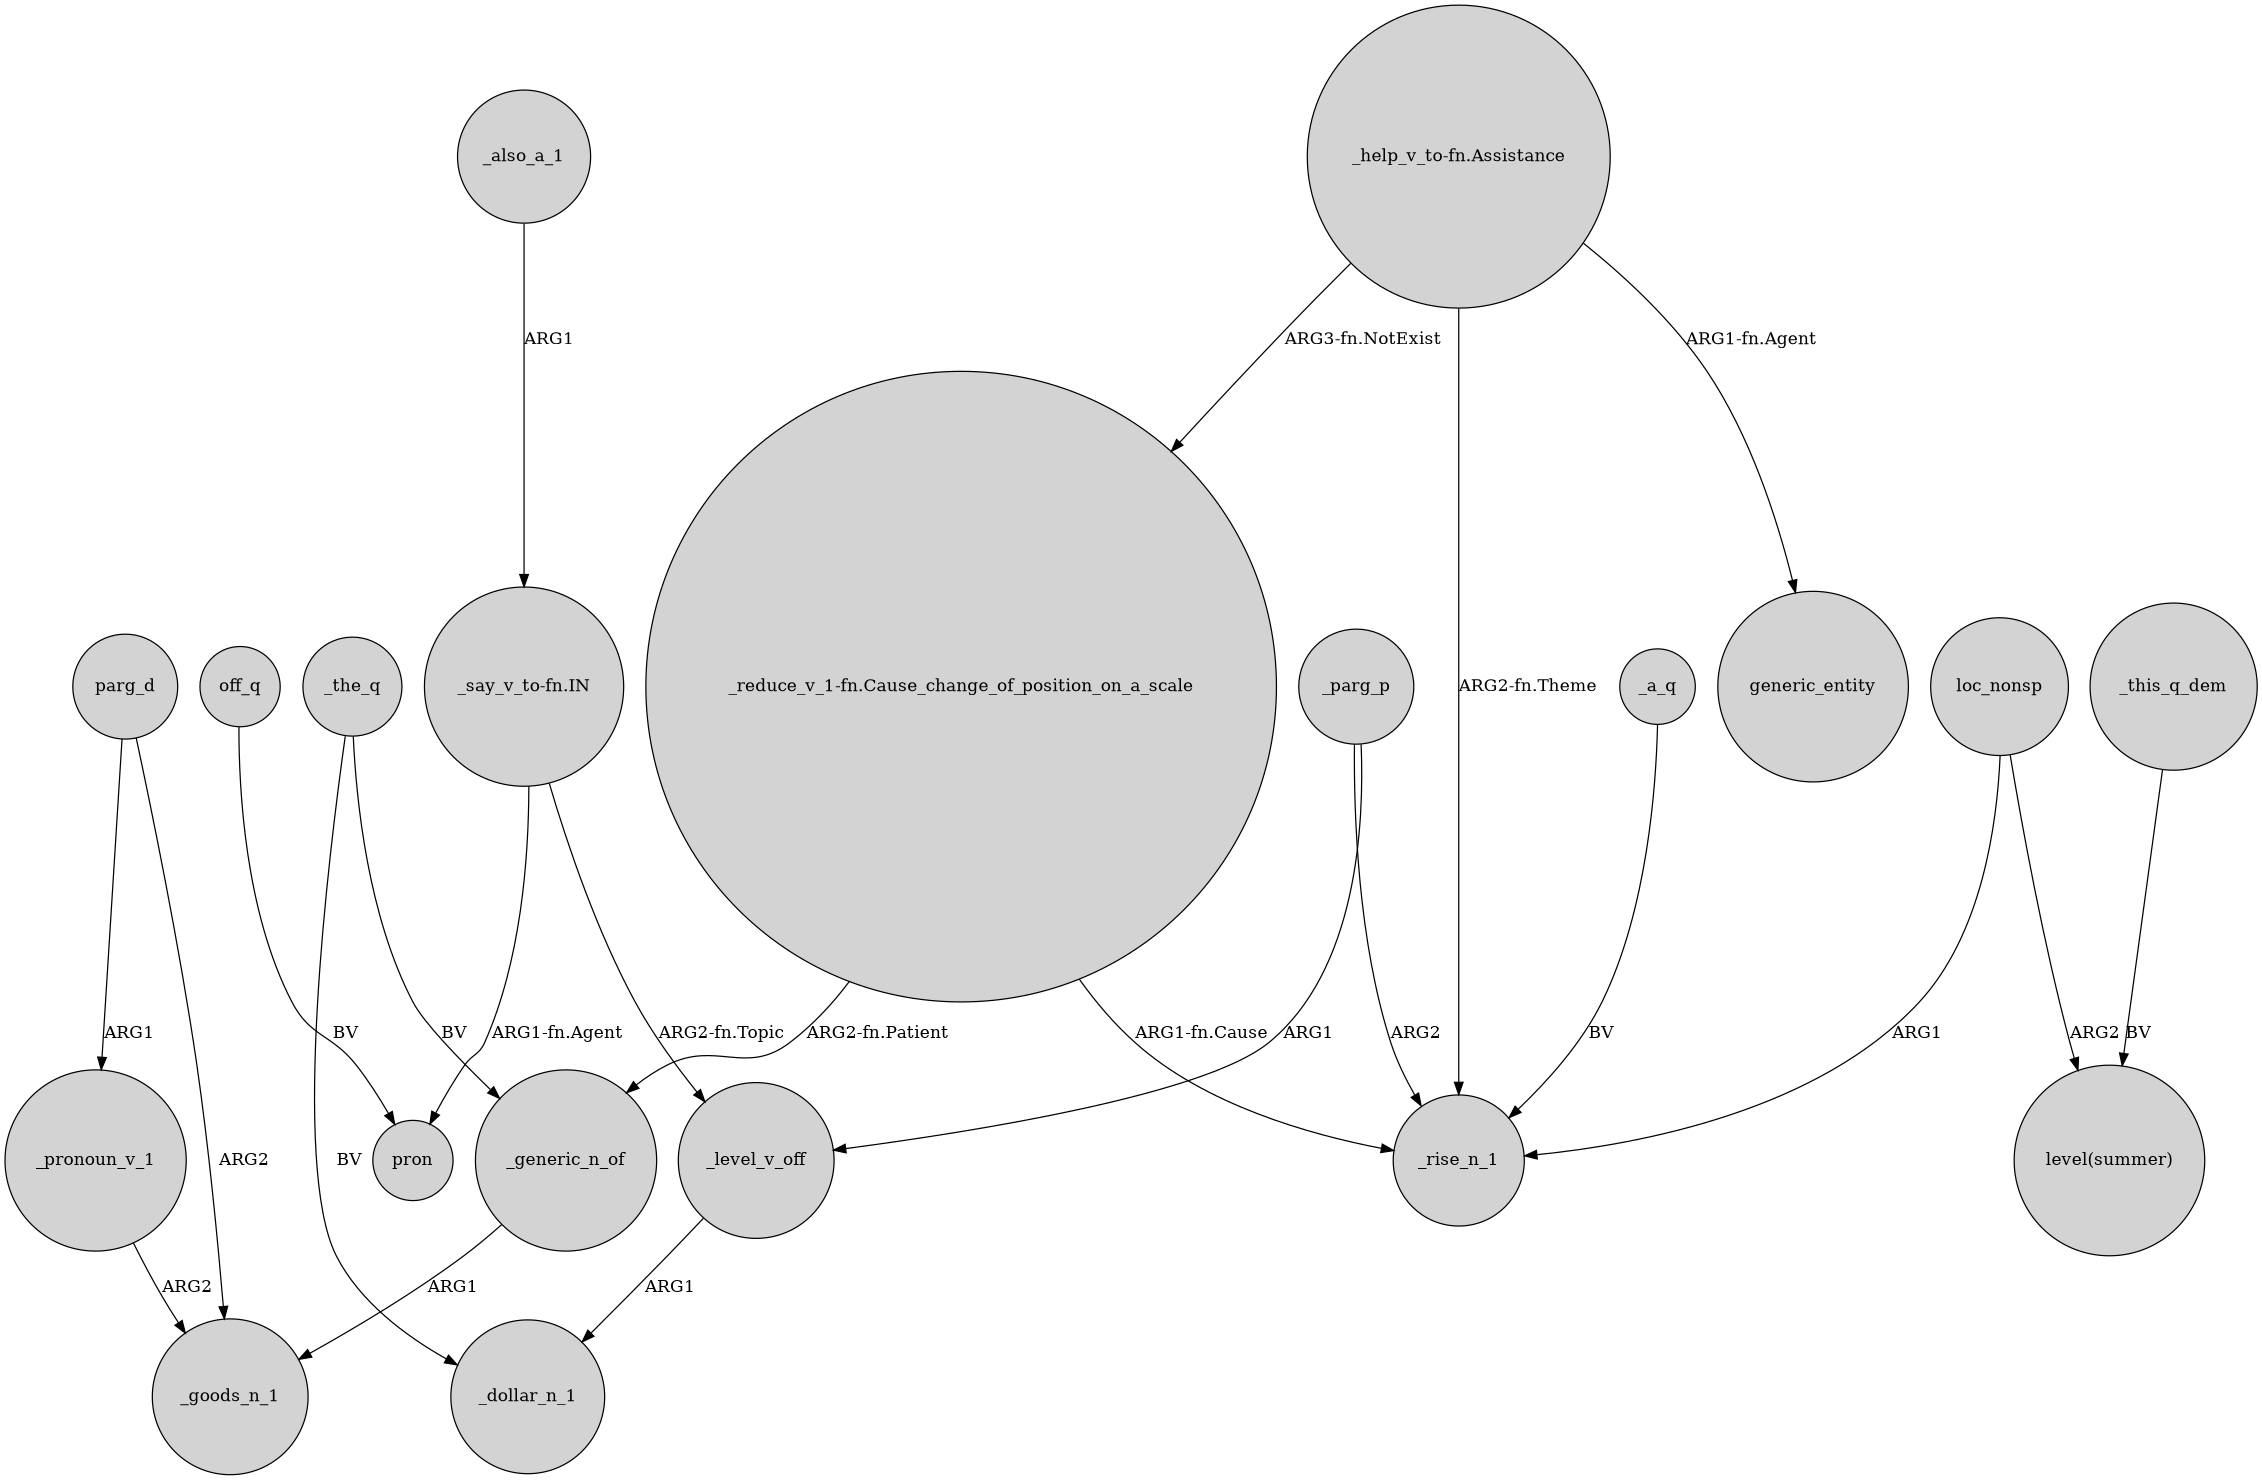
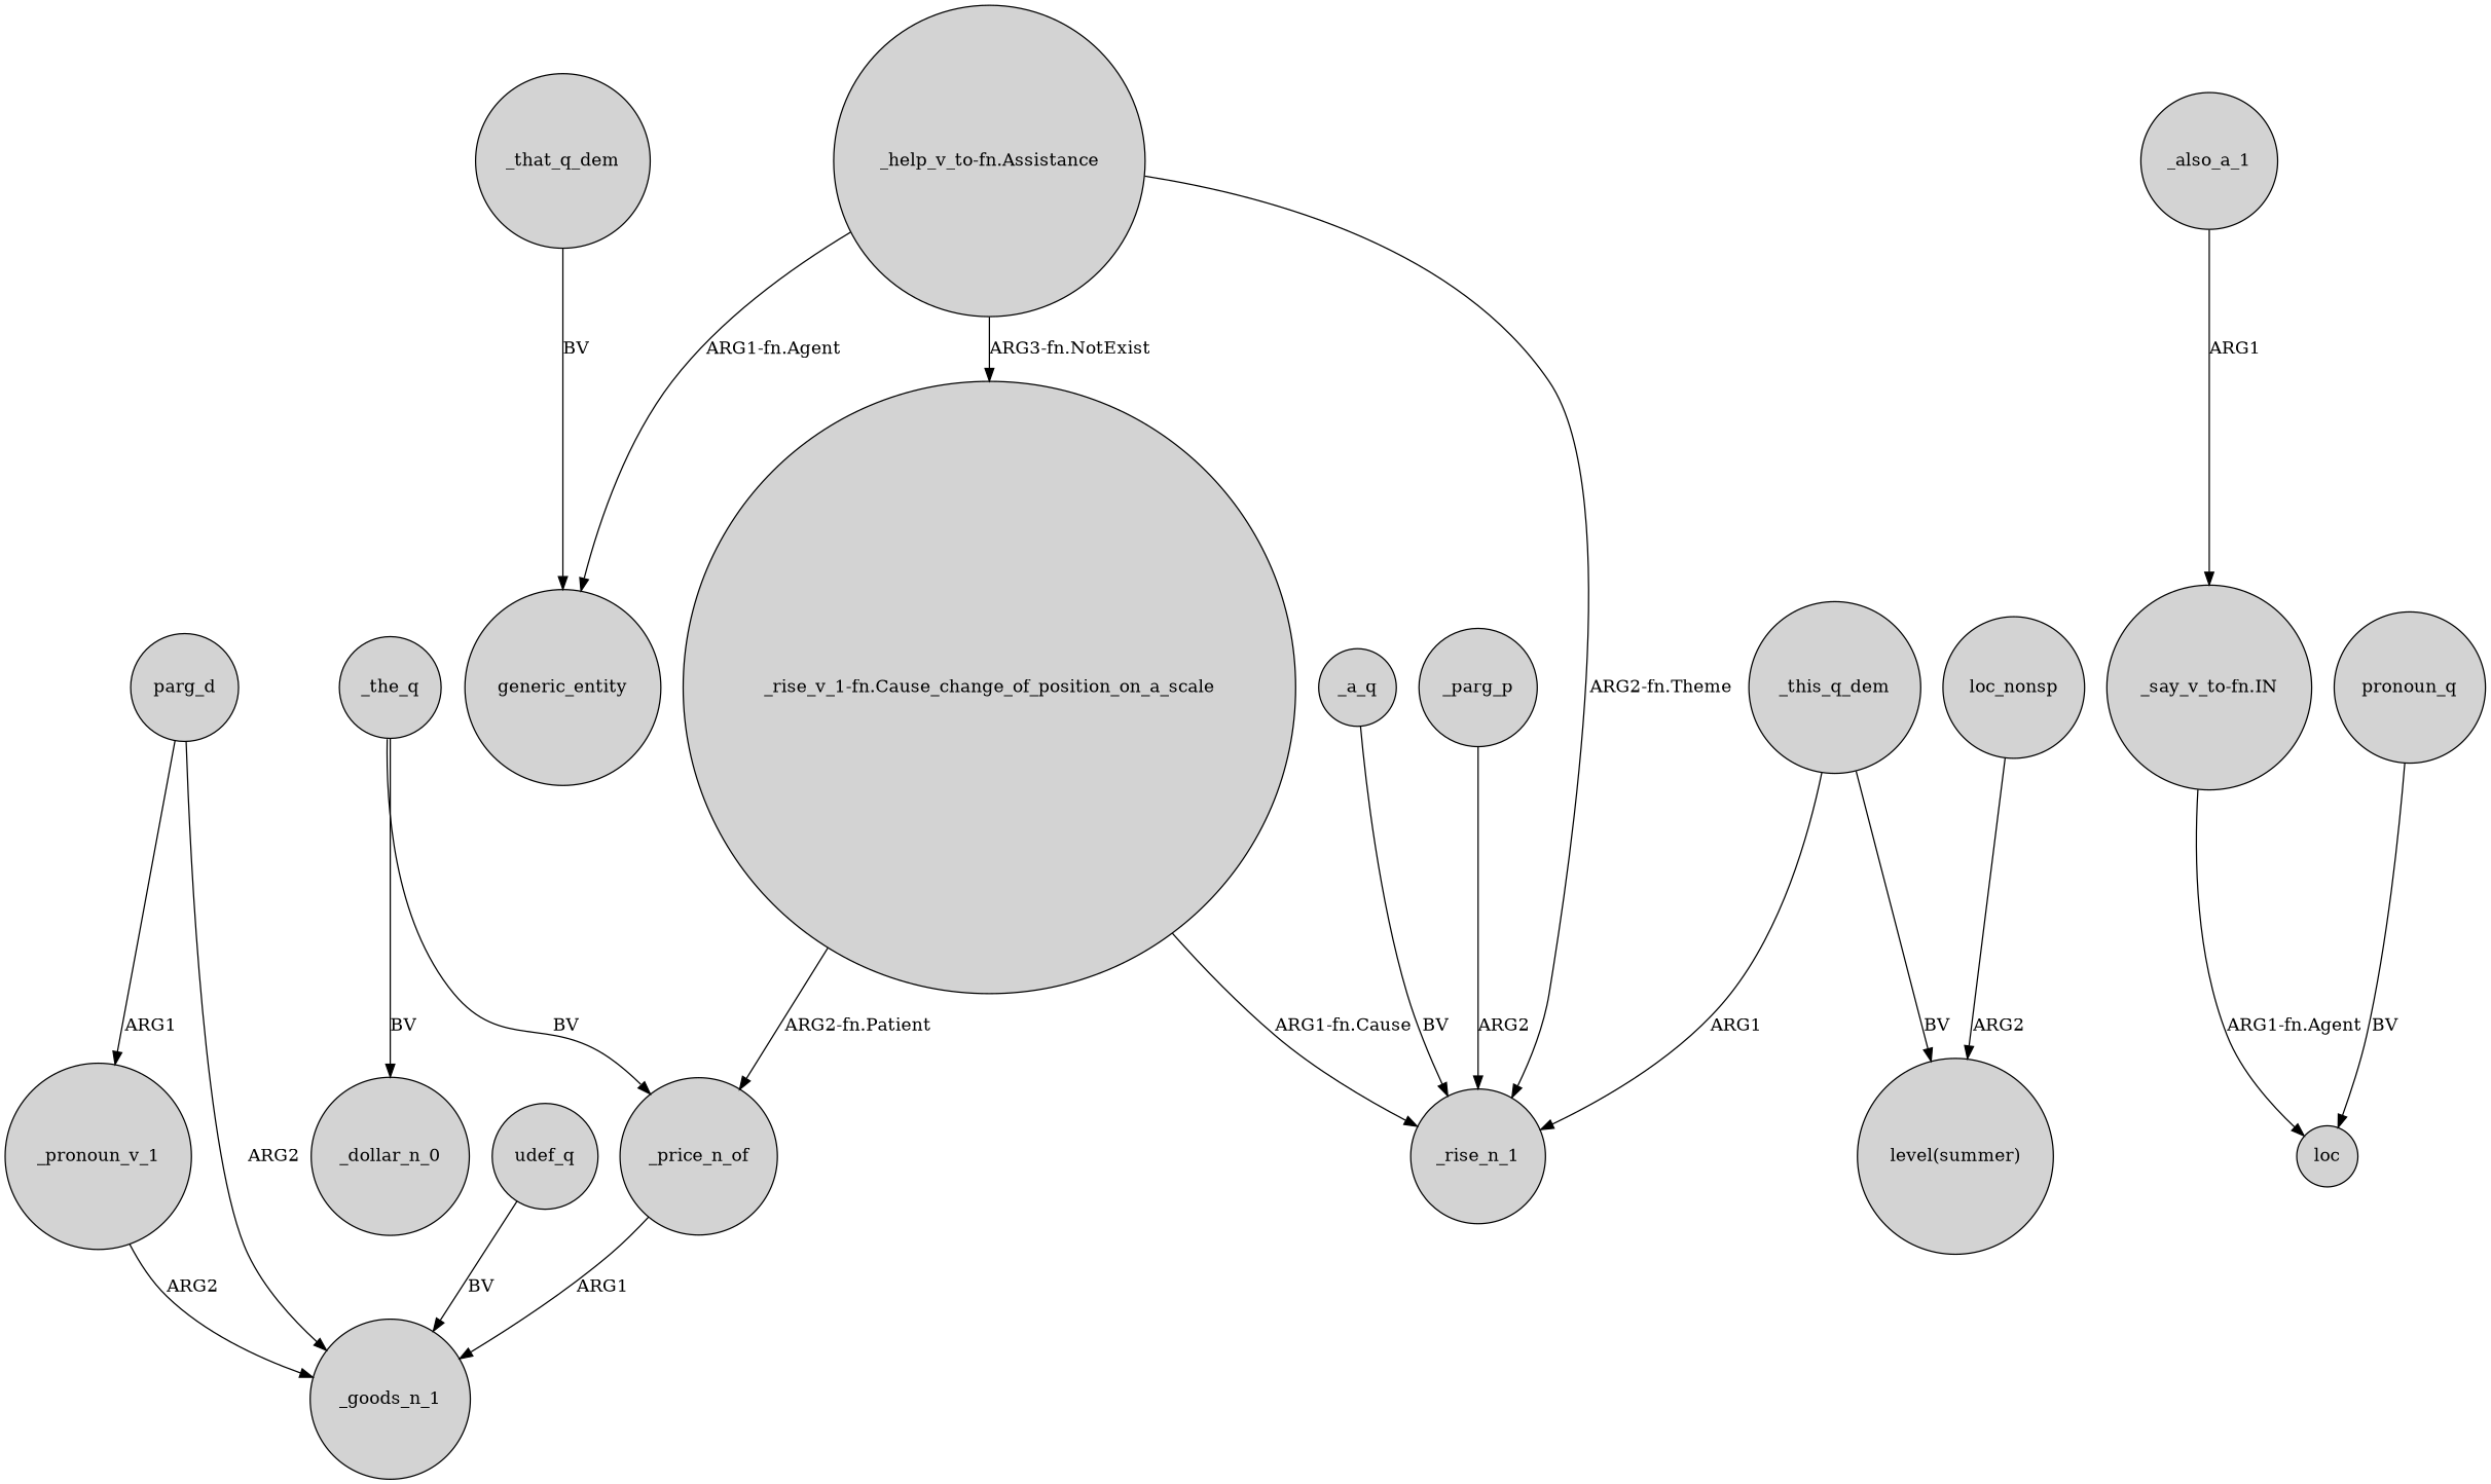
  digraph {
    node [shape=circle style=filled]
    n1 [label=_pronoun_v_1]
    parg_d
    _goods_n_1
    _also_a_1
    "_say_v_to-fn.IN"
-   _level_v_off
-   pron
-   _dollar_n_1
+   pron [label=loc]
+   _dollar_n_1 [label=_dollar_n_0]
    n9 [label="level(summer)"]
    _this_q_dem
    _a_q
    _rise_n_1
+   _that_q_dem
    generic_entity
    _the_q
-   _price_n_of [label=_generic_n_of]
+   _price_n_of
    loc_nonsp
    n18 [label=_parg_p]
-   pronoun_q [label=off_q]
-   "_reduce_v_1-fn.Cause_change_of_position_on_a_scale"
+   pronoun_q
+   "_reduce_v_1-fn.Cause_change_of_position_on_a_scale" [label="_rise_v_1-fn.Cause_change_of_position_on_a_scale"]
+   udef_q
    "_help_v_to-fn.Assistance"
    n1 -> _goods_n_1 [label=ARG2]
    parg_d -> n1 [label=ARG1]
    parg_d -> _goods_n_1 [label=ARG2]
    _also_a_1 -> "_say_v_to-fn.IN" [label=ARG1]
-   "_say_v_to-fn.IN" -> _level_v_off [label="ARG2-fn.Topic"]
    "_say_v_to-fn.IN" -> pron [label="ARG1-fn.Agent"]
-   _level_v_off -> _dollar_n_1 [label=ARG1]
    _this_q_dem -> n9 [label=BV]
    _a_q -> _rise_n_1 [label=BV]
+   _that_q_dem -> generic_entity [label=BV]
    _the_q -> _dollar_n_1 [label=BV]
    _the_q -> _price_n_of [label=BV]
    _price_n_of -> _goods_n_1 [label=ARG1]
    loc_nonsp -> n9 [label=ARG2]
-   loc_nonsp -> _rise_n_1 [label=ARG1]
-   n18 -> _level_v_off [label=ARG1]
+   _this_q_dem -> _rise_n_1 [label=ARG1]
    n18 -> _rise_n_1 [label=ARG2]
    pronoun_q -> pron [label=BV]
    "_reduce_v_1-fn.Cause_change_of_position_on_a_scale" -> _rise_n_1 [label="ARG1-fn.Cause"]
    "_reduce_v_1-fn.Cause_change_of_position_on_a_scale" -> _price_n_of [label="ARG2-fn.Patient"]
+   udef_q -> _goods_n_1 [label=BV]
    "_help_v_to-fn.Assistance" -> _rise_n_1 [label="ARG2-fn.Theme"]
    "_help_v_to-fn.Assistance" -> generic_entity [label="ARG1-fn.Agent"]
    "_help_v_to-fn.Assistance" -> "_reduce_v_1-fn.Cause_change_of_position_on_a_scale" [label="ARG3-fn.NotExist"]
  }
